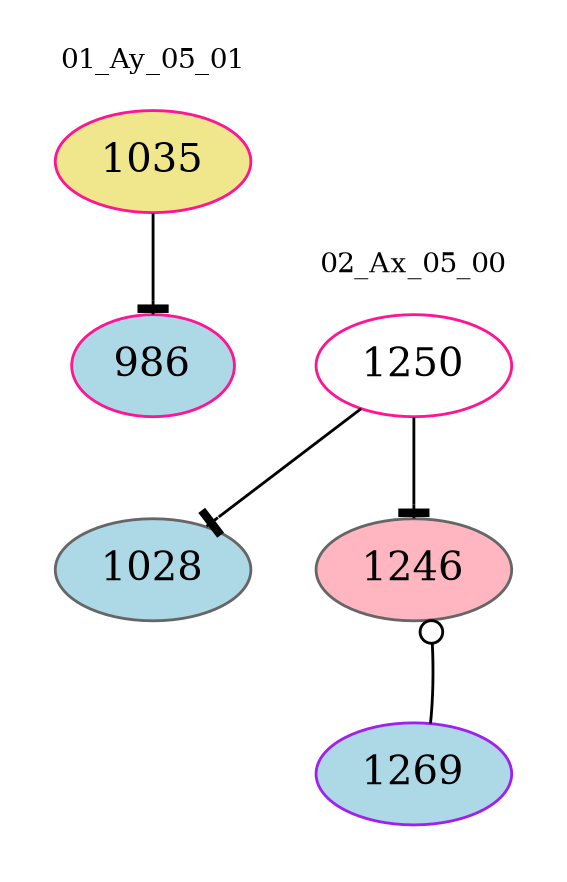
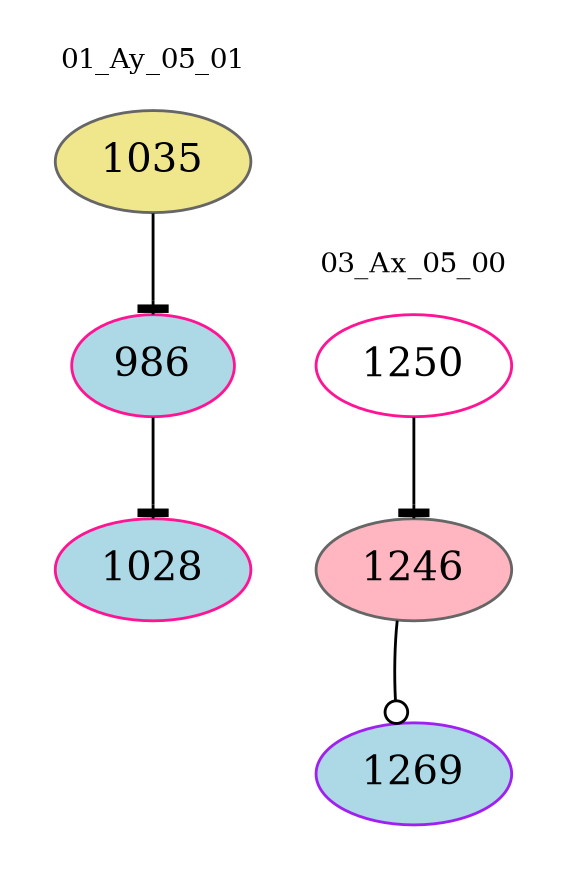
  digraph {
    node [color=gray40 fillcolor=lightblue style=filled]
    edge [arrowhead=tee color=black]
-   n1 [color=deeppink fillcolor=khaki label=1035]
+   n1 [fillcolor=khaki label=1035]
    n2 [color=deeppink label=986]
-   n3 [label=1028]
+   n3 [color=deeppink label=1028]
    n4 [color=deeppink fillcolor=white label=1250]
    n5 [fillcolor=lightpink label=1246]
    n6 [color=purple label=1269]
    subgraph cluster_1 {
      color=white
      fontsize=10
      label="01_Ay_05_01"
      n1
      n2
      n3
    }
    subgraph cluster_2 {
      color=white
      fontsize=10
-     label="02_Ax_05_00"
+     label="03_Ax_05_00"
      n4
      n5
      n6
    }
    n1 -> n2
-   n4 -> n3
+   n2 -> n3
    n4 -> n5
-   n6 -> n5 [arrowhead=odot]
+   n5 -> n6 [arrowhead=odot]
  }
